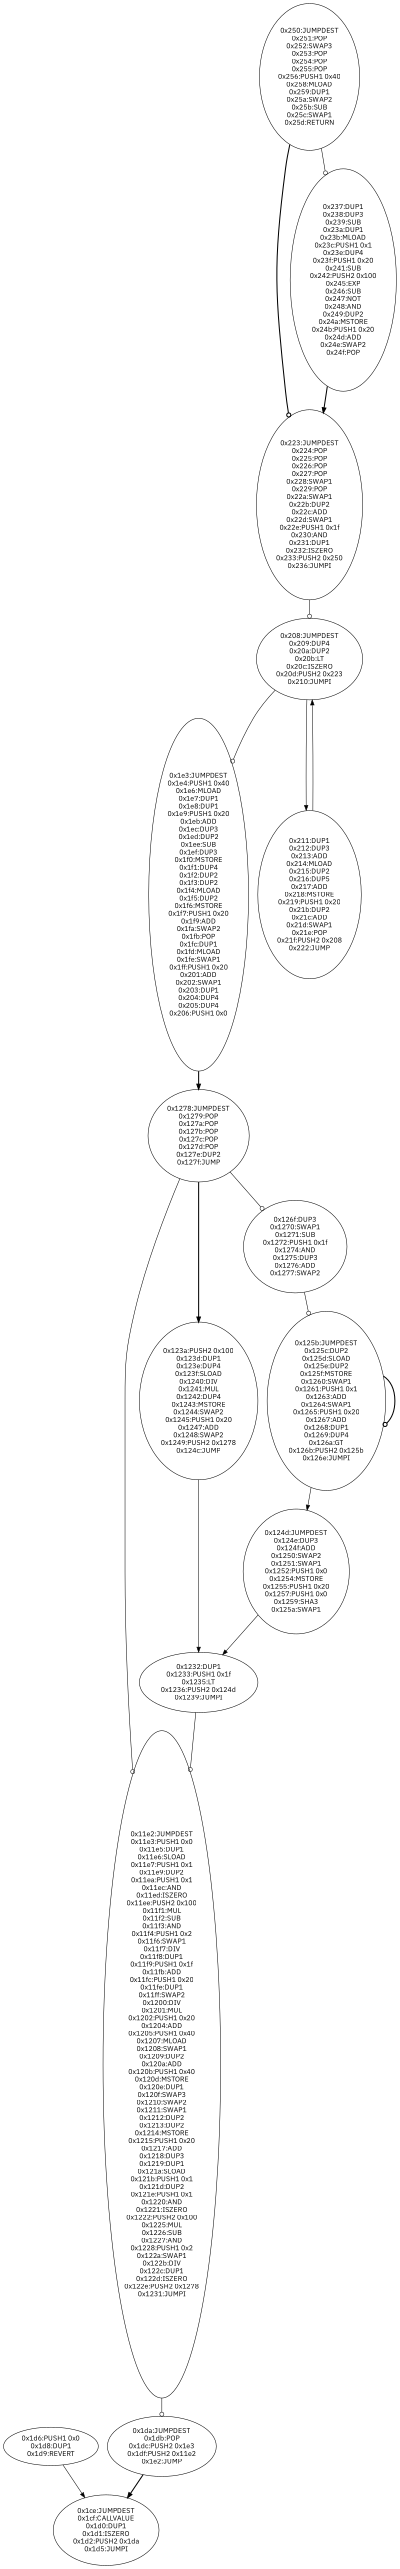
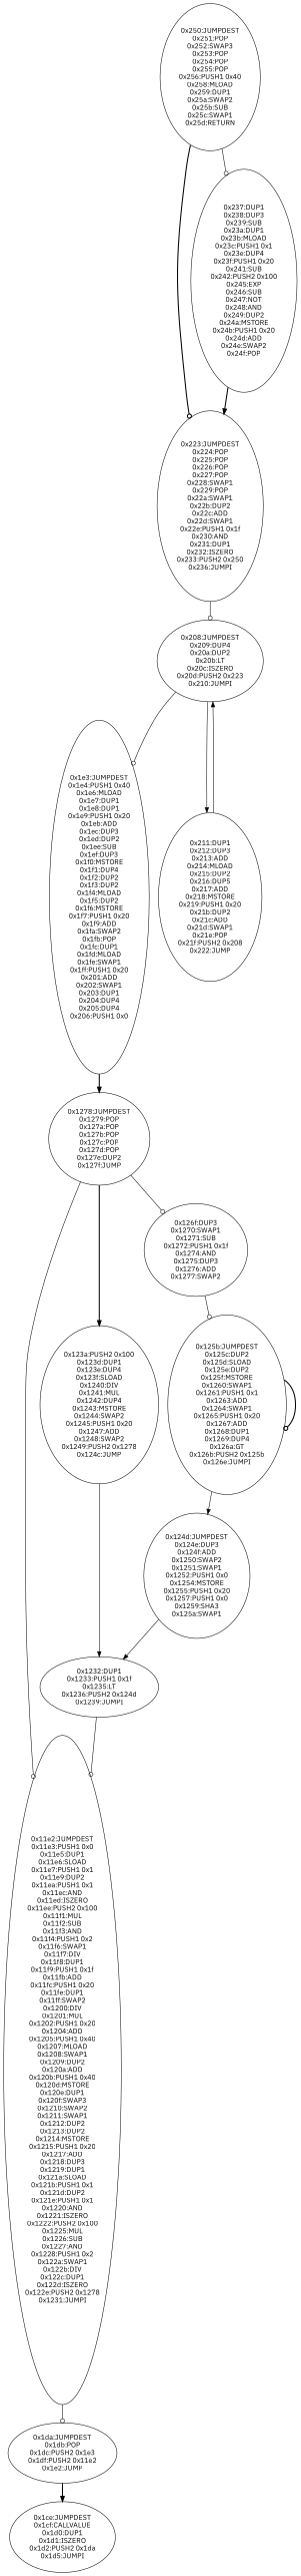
  digraph {
    fontname="IBM Plex Sans"
    node [fontname="IBM Plex Sans"]
    edge [style=solid arrowhead=normal fontname="IBM Plex Sans"]
    n1 [label="0x1ce:JUMPDEST\n0x1cf:CALLVALUE\n0x1d0:DUP1\n0x1d1:ISZERO\n0x1d2:PUSH2 0x1da\n0x1d5:JUMPI"]
-   n2 [label="0x1d6:PUSH1 0x0\n0x1d8:DUP1\n0x1d9:REVERT"]
    n3 [label="0x1da:JUMPDEST\n0x1db:POP\n0x1dc:PUSH2 0x1e3\n0x1df:PUSH2 0x11e2\n0x1e2:JUMP"]
    n4 [label="0x11e2:JUMPDEST\n0x11e3:PUSH1 0x0\n0x11e5:DUP1\n0x11e6:SLOAD\n0x11e7:PUSH1 0x1\n0x11e9:DUP2\n0x11ea:PUSH1 0x1\n0x11ec:AND\n0x11ed:ISZERO\n0x11ee:PUSH2 0x100\n0x11f1:MUL\n0x11f2:SUB\n0x11f3:AND\n0x11f4:PUSH1 0x2\n0x11f6:SWAP1\n0x11f7:DIV\n0x11f8:DUP1\n0x11f9:PUSH1 0x1f\n0x11fb:ADD\n0x11fc:PUSH1 0x20\n0x11fe:DUP1\n0x11ff:SWAP2\n0x1200:DIV\n0x1201:MUL\n0x1202:PUSH1 0x20\n0x1204:ADD\n0x1205:PUSH1 0x40\n0x1207:MLOAD\n0x1208:SWAP1\n0x1209:DUP2\n0x120a:ADD\n0x120b:PUSH1 0x40\n0x120d:MSTORE\n0x120e:DUP1\n0x120f:SWAP3\n0x1210:SWAP2\n0x1211:SWAP1\n0x1212:DUP2\n0x1213:DUP2\n0x1214:MSTORE\n0x1215:PUSH1 0x20\n0x1217:ADD\n0x1218:DUP3\n0x1219:DUP1\n0x121a:SLOAD\n0x121b:PUSH1 0x1\n0x121d:DUP2\n0x121e:PUSH1 0x1\n0x1220:AND\n0x1221:ISZERO\n0x1222:PUSH2 0x100\n0x1225:MUL\n0x1226:SUB\n0x1227:AND\n0x1228:PUSH1 0x2\n0x122a:SWAP1\n0x122b:DIV\n0x122c:DUP1\n0x122d:ISZERO\n0x122e:PUSH2 0x1278\n0x1231:JUMPI"]
    n5 [label="0x1232:DUP1\n0x1233:PUSH1 0x1f\n0x1235:LT\n0x1236:PUSH2 0x124d\n0x1239:JUMPI"]
    n6 [label="0x123a:PUSH2 0x100\n0x123d:DUP1\n0x123e:DUP4\n0x123f:SLOAD\n0x1240:DIV\n0x1241:MUL\n0x1242:DUP4\n0x1243:MSTORE\n0x1244:SWAP2\n0x1245:PUSH1 0x20\n0x1247:ADD\n0x1248:SWAP2\n0x1249:PUSH2 0x1278\n0x124c:JUMP"]
    n7 [label="0x1278:JUMPDEST\n0x1279:POP\n0x127a:POP\n0x127b:POP\n0x127c:POP\n0x127d:POP\n0x127e:DUP2\n0x127f:JUMP"]
    n8 [label="0x126f:DUP3\n0x1270:SWAP1\n0x1271:SUB\n0x1272:PUSH1 0x1f\n0x1274:AND\n0x1275:DUP3\n0x1276:ADD\n0x1277:SWAP2"]
    n9 [label="0x125b:JUMPDEST\n0x125c:DUP2\n0x125d:SLOAD\n0x125e:DUP2\n0x125f:MSTORE\n0x1260:SWAP1\n0x1261:PUSH1 0x1\n0x1263:ADD\n0x1264:SWAP1\n0x1265:PUSH1 0x20\n0x1267:ADD\n0x1268:DUP1\n0x1269:DUP4\n0x126a:GT\n0x126b:PUSH2 0x125b\n0x126e:JUMPI"]
    n10 [label="0x124d:JUMPDEST\n0x124e:DUP3\n0x124f:ADD\n0x1250:SWAP2\n0x1251:SWAP1\n0x1252:PUSH1 0x0\n0x1254:MSTORE\n0x1255:PUSH1 0x20\n0x1257:PUSH1 0x0\n0x1259:SHA3\n0x125a:SWAP1"]
    n11 [label="0x1e3:JUMPDEST\n0x1e4:PUSH1 0x40\n0x1e6:MLOAD\n0x1e7:DUP1\n0x1e8:DUP1\n0x1e9:PUSH1 0x20\n0x1eb:ADD\n0x1ec:DUP3\n0x1ed:DUP2\n0x1ee:SUB\n0x1ef:DUP3\n0x1f0:MSTORE\n0x1f1:DUP4\n0x1f2:DUP2\n0x1f3:DUP2\n0x1f4:MLOAD\n0x1f5:DUP2\n0x1f6:MSTORE\n0x1f7:PUSH1 0x20\n0x1f9:ADD\n0x1fa:SWAP2\n0x1fb:POP\n0x1fc:DUP1\n0x1fd:MLOAD\n0x1fe:SWAP1\n0x1ff:PUSH1 0x20\n0x201:ADD\n0x202:SWAP1\n0x203:DUP1\n0x204:DUP4\n0x205:DUP4\n0x206:PUSH1 0x0"]
    n12 [label="0x208:JUMPDEST\n0x209:DUP4\n0x20a:DUP2\n0x20b:LT\n0x20c:ISZERO\n0x20d:PUSH2 0x223\n0x210:JUMPI"]
    n13 [label="0x211:DUP1\n0x212:DUP3\n0x213:ADD\n0x214:MLOAD\n0x215:DUP2\n0x216:DUP5\n0x217:ADD\n0x218:MSTORE\n0x219:PUSH1 0x20\n0x21b:DUP2\n0x21c:ADD\n0x21d:SWAP1\n0x21e:POP\n0x21f:PUSH2 0x208\n0x222:JUMP"]
    n14 [label="0x223:JUMPDEST\n0x224:POP\n0x225:POP\n0x226:POP\n0x227:POP\n0x228:SWAP1\n0x229:POP\n0x22a:SWAP1\n0x22b:DUP2\n0x22c:ADD\n0x22d:SWAP1\n0x22e:PUSH1 0x1f\n0x230:AND\n0x231:DUP1\n0x232:ISZERO\n0x233:PUSH2 0x250\n0x236:JUMPI"]
    n15 [label="0x237:DUP1\n0x238:DUP3\n0x239:SUB\n0x23a:DUP1\n0x23b:MLOAD\n0x23c:PUSH1 0x1\n0x23e:DUP4\n0x23f:PUSH1 0x20\n0x241:SUB\n0x242:PUSH2 0x100\n0x245:EXP\n0x246:SUB\n0x247:NOT\n0x248:AND\n0x249:DUP2\n0x24a:MSTORE\n0x24b:PUSH1 0x20\n0x24d:ADD\n0x24e:SWAP2\n0x24f:POP"]
    n16 [label="0x250:JUMPDEST\n0x251:POP\n0x252:SWAP3\n0x253:POP\n0x254:POP\n0x255:POP\n0x256:PUSH1 0x40\n0x258:MLOAD\n0x259:DUP1\n0x25a:SWAP2\n0x25b:SUB\n0x25c:SWAP1\n0x25d:RETURN"]
-   n2 -> n1
    n3 -> n1 [style=bold]
    n4 -> n3 [arrowhead=odot]
    n5 -> n4 [arrowhead=odot]
    n6 -> n5
    n7 -> n4 [arrowhead=odot]
    n7 -> n6 [style=bold]
    n7 -> n8 [arrowhead=odot]
    n8 -> n9 [arrowhead=odot]
    n9 -> n9 [style=bold arrowhead=odot]
    n9 -> n10
    n10 -> n5
    n11 -> n7 [style=bold]
    n12 -> n11 [arrowhead=odot]
    n12 -> n13
    n13 -> n12
    n14 -> n12 [arrowhead=odot]
    n15 -> n14 [style=bold]
    n16 -> n14 [style=bold arrowhead=odot]
    n16 -> n15 [arrowhead=odot]
  }
